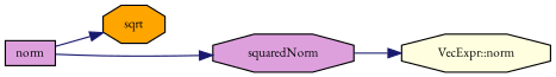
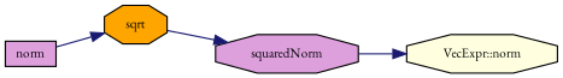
  digraph {
    fontname="EB Garamond"
    rankdir=LR
    node [color=black fillcolor=plum fontname="EB Garamond" fontsize=10 shape=octagon style=filled]
    edge [color=midnightblue fontname="EB Garamond" fontsize=10 labelfontname=Helvetica labelfontsize=10 style=solid]
    n1 [fontcolor=black height=0.2 label=norm shape=box width=0.4]
    n2 [fillcolor=orange height=0.2 label=sqrt width=0.4]
    n3 [height=0.2 label=squaredNorm width=0.4]
    n4 [fillcolor=lightyellow height=0.2 label="VecExpr::norm" width=0.4]
    n1 -> n2
-   n1 -> n3
+   n2 -> n3
    n3 -> n4
  }
